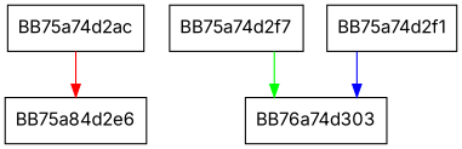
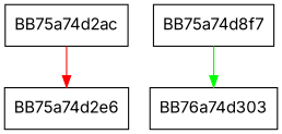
  digraph {
    fontname=Inter
    splines=ortho
    node [fontname=Inter shape=box]
    edge [fontname=Inter]
    BB75a74d2ac
-   BB75a74d2e6 [label=BB75a84d2e6]
+   BB75a74d2e6
    n3 [label=BB76a74d303]
-   BB75a74d2f7
-   BB75a74d2f1
+   BB75a74d2f7 [label=BB75a74d8f7]
    BB75a74d2ac -> BB75a74d2e6 [color=red]
    BB75a74d2f7 -> n3 [color=green]
-   BB75a74d2f1 -> n3 [color=blue]
  }
